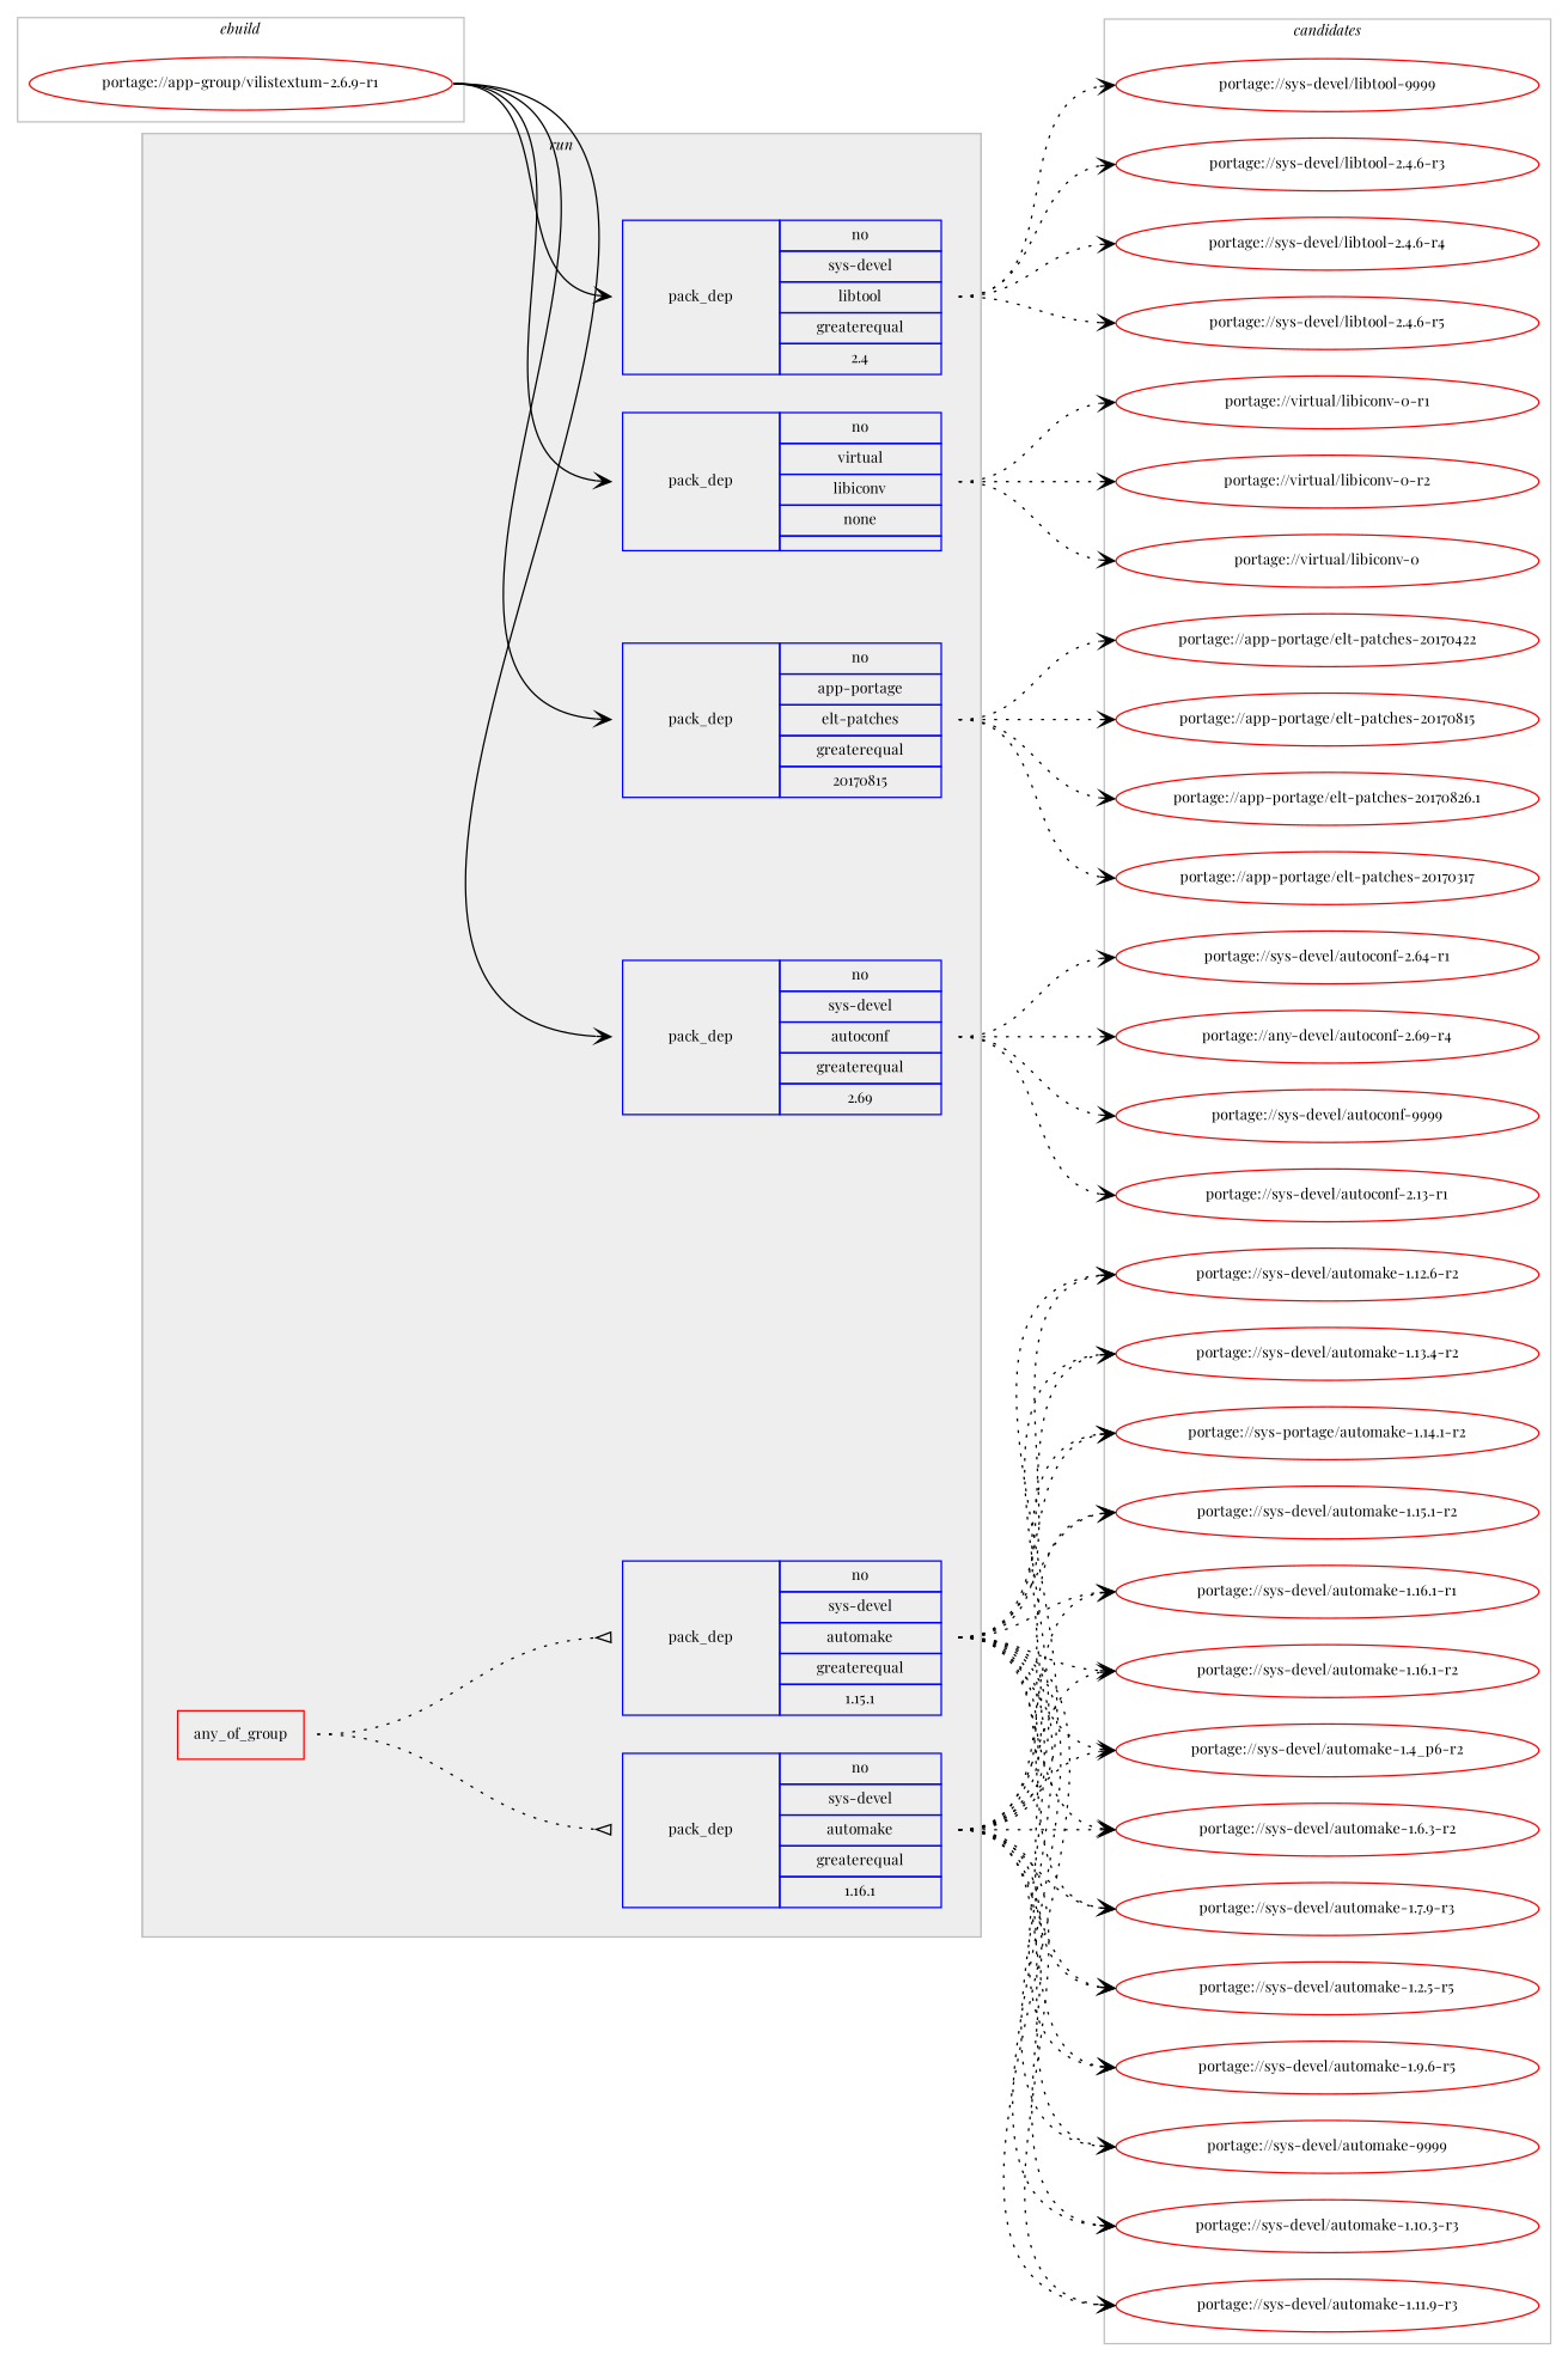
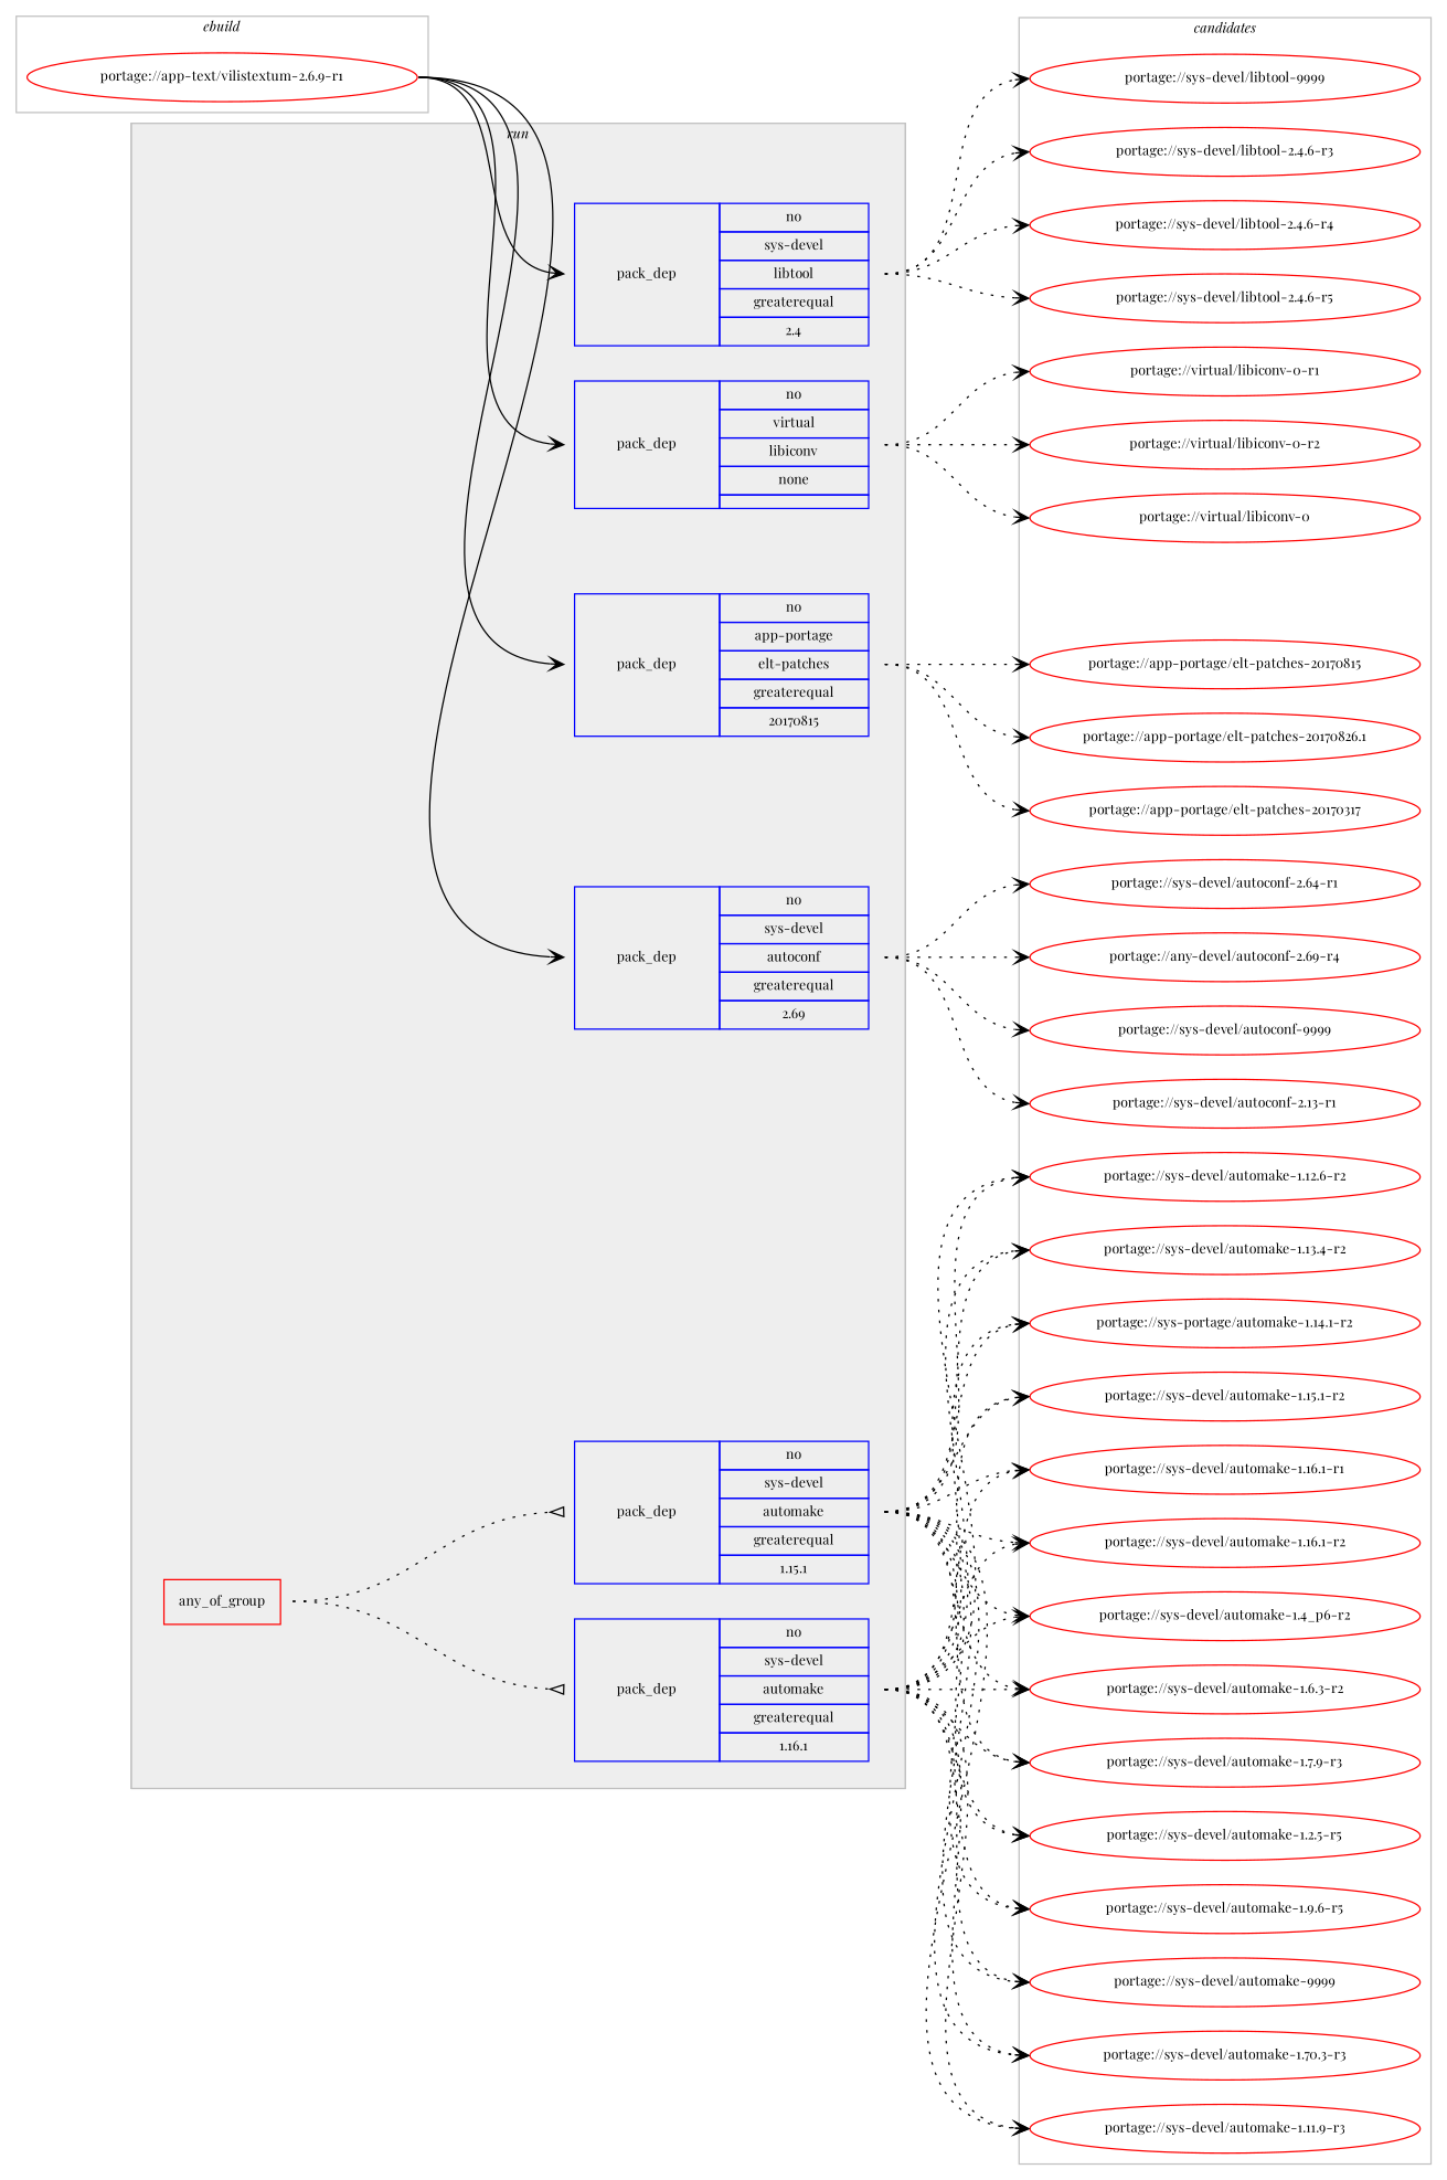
  digraph {
    compound=true
    concentrate=true
    fontname="Playfair Display"
    fontsize=10
    newrank=true
    rankdir=LR
    ranksep=1.5
    node [color=red fontname="Playfair Display" fontsize=10]
    edge [arrowhead=vee fontname="Playfair Display" headport=w style=dotted tailport=e weight=100]
-   n1 [label="portage://app-group/vilistextum-2.6.9-r1" width=4]
+   n1 [label="portage://app-text/vilistextum-2.6.9-r1" width=4]
    n2 [color=blue label=<<TABLE BORDER="0" CELLBORDER="1" CELLSPACING="0" CELLPADDING="4" WIDTH="220"><TR><TD ROWSPAN="6" CELLPADDING="30">pack_dep</TD></TR><TR><TD WIDTH="110">no</TD></TR><TR><TD>sys-devel</TD></TR><TR><TD>automake</TD></TR><TR><TD>greaterequal</TD></TR><TR><TD>1.16.1</TD></TR></TABLE>> shape=none]
    n3 [color=blue label=<<TABLE BORDER="0" CELLBORDER="1" CELLSPACING="0" CELLPADDING="4" WIDTH="220"><TR><TD ROWSPAN="6" CELLPADDING="30">pack_dep</TD></TR><TR><TD WIDTH="110">no</TD></TR><TR><TD>sys-devel</TD></TR><TR><TD>automake</TD></TR><TR><TD>greaterequal</TD></TR><TR><TD>1.15.1</TD></TR></TABLE>> shape=none]
    n4 [label=<<TABLE BORDER="0" CELLBORDER="1" CELLSPACING="0" CELLPADDING="4"><TR><TD CELLPADDING="10">any_of_group</TD></TR></TABLE>> shape=none]
    n5 [color=blue label=<<TABLE BORDER="0" CELLBORDER="1" CELLSPACING="0" CELLPADDING="4" WIDTH="220"><TR><TD ROWSPAN="6" CELLPADDING="30">pack_dep</TD></TR><TR><TD WIDTH="110">no</TD></TR><TR><TD>app-portage</TD></TR><TR><TD>elt-patches</TD></TR><TR><TD>greaterequal</TD></TR><TR><TD>20170815</TD></TR></TABLE>> shape=none]
    n6 [color=blue label=<<TABLE BORDER="0" CELLBORDER="1" CELLSPACING="0" CELLPADDING="4" WIDTH="220"><TR><TD ROWSPAN="6" CELLPADDING="30">pack_dep</TD></TR><TR><TD WIDTH="110">no</TD></TR><TR><TD>sys-devel</TD></TR><TR><TD>autoconf</TD></TR><TR><TD>greaterequal</TD></TR><TR><TD>2.69</TD></TR></TABLE>> shape=none]
    n7 [color=blue label=<<TABLE BORDER="0" CELLBORDER="1" CELLSPACING="0" CELLPADDING="4" WIDTH="220"><TR><TD ROWSPAN="6" CELLPADDING="30">pack_dep</TD></TR><TR><TD WIDTH="110">no</TD></TR><TR><TD>sys-devel</TD></TR><TR><TD>libtool</TD></TR><TR><TD>greaterequal</TD></TR><TR><TD>2.4</TD></TR></TABLE>> shape=none]
    n8 [color=blue label=<<TABLE BORDER="0" CELLBORDER="1" CELLSPACING="0" CELLPADDING="4" WIDTH="220"><TR><TD ROWSPAN="6" CELLPADDING="30">pack_dep</TD></TR><TR><TD WIDTH="110">no</TD></TR><TR><TD>virtual</TD></TR><TR><TD>libiconv</TD></TR><TR><TD>none</TD></TR><TR><TD></TD></TR></TABLE>> shape=none]
-   n9 [label="portage://sys-devel/automake-1.10.3-r3" width=4]
+   n9 [label="portage://sys-devel/automake-1.70.3-r3" width=4]
    n10 [label="portage://sys-devel/automake-1.11.9-r3" width=4]
    n11 [label="portage://sys-devel/automake-1.12.6-r2" width=4]
    n12 [label="portage://sys-devel/automake-1.13.4-r2" width=4]
    n13 [label="portage://sys-portage/automake-1.14.1-r2" width=4]
    n14 [label="portage://sys-devel/automake-1.15.1-r2" width=4]
    n15 [label="portage://sys-devel/automake-1.16.1-r1" width=4]
    n16 [label="portage://sys-devel/automake-1.16.1-r2" width=4]
    n17 [label="portage://sys-devel/automake-1.4_p6-r2" width=4]
    n18 [label="portage://sys-devel/automake-1.6.3-r2" width=4]
    n19 [label="portage://sys-devel/automake-1.7.9-r3" width=4]
    n20 [label="portage://sys-devel/automake-1.2.5-r5" width=4]
    n21 [label="portage://sys-devel/automake-1.9.6-r5" width=4]
    n22 [label="portage://sys-devel/automake-9999" width=4]
    n23 [label="portage://app-portage/elt-patches-20170317" width=4]
-   n24 [label="portage://app-portage/elt-patches-20170422" width=4]
    n25 [label="portage://app-portage/elt-patches-20170815" width=4]
    n26 [label="portage://app-portage/elt-patches-20170826.1" width=4]
    n27 [label="portage://sys-devel/autoconf-2.13-r1" width=4]
    n28 [label="portage://sys-devel/autoconf-2.64-r1" width=4]
    n29 [label="portage://any-devel/autoconf-2.69-r4" width=4]
    n30 [label="portage://sys-devel/autoconf-9999" width=4]
    n31 [label="portage://sys-devel/libtool-2.4.6-r3" width=4]
    n32 [label="portage://sys-devel/libtool-2.4.6-r4" width=4]
    n33 [label="portage://sys-devel/libtool-2.4.6-r5" width=4]
    n34 [label="portage://sys-devel/libtool-9999" width=4]
    n35 [label="portage://virtual/libiconv-0" width=4]
    n36 [label="portage://virtual/libiconv-0-r1" width=4]
    n37 [label="portage://virtual/libiconv-0-r2" width=4]
    subgraph cluster_1 {
      color=gray
      label=<<i>ebuild</i>>
      rank=same
      n1
    }
    subgraph cluster_2 {
      color=gray
      label=<<i>dependencies</i>>
      subgraph cluster_3 {
        color=gray
        fillcolor="#eeeeee"
        label=<<i>compile</i>>
        style=filled
        subgraph sub_4 {
          color=gray
          fillcolor="#eeeeee"
          label=<<i>compile</i>>
          style=filled
          n4
          subgraph sub_5 {
            color=gray
            fillcolor="#eeeeee"
            label=<<i>compile</i>>
            style=filled
            n2
          }
          subgraph sub_6 {
            color=gray
            fillcolor="#eeeeee"
            label=<<i>compile</i>>
            style=filled
            n3
          }
        }
        subgraph sub_7 {
          color=gray
          fillcolor="#eeeeee"
          label=<<i>compile</i>>
          style=filled
          n5
        }
        subgraph sub_8 {
          color=gray
          fillcolor="#eeeeee"
          label=<<i>compile</i>>
          style=filled
          n6
        }
        subgraph sub_9 {
          color=gray
          fillcolor="#eeeeee"
          label=<<i>compile</i>>
          style=filled
          n7
        }
        subgraph sub_10 {
          color=gray
          fillcolor="#eeeeee"
          label=<<i>compile</i>>
          style=filled
          n8
        }
      }
      subgraph cluster_11 {
        color=gray
        fillcolor="#eeeeee"
        label=<<i>compile and run</i>>
        style=filled
      }
      subgraph cluster_12 {
        color=gray
        fillcolor="#eeeeee"
        label=<<i>run</i>>
        style=filled
      }
    }
    subgraph cluster_13 {
      color=gray
      label=<<i>candidates</i>>
      rank=same
      subgraph sub_14 {
        color=black
        label=<<i>candidates</i>>
        nodesep=1
        rank=same
        n9
        n10
        n11
        n12
        n13
        n14
        n15
        n16
        n17
        n18
        n19
        n20
        n21
        n22
      }
      subgraph sub_15 {
        color=black
        label=<<i>candidates</i>>
        nodesep=1
        rank=same
        n9
        n10
        n11
        n12
        n13
        n14
        n15
        n16
        n17
        n18
        n19
        n20
        n21
        n22
      }
      subgraph sub_16 {
        color=black
        label=<<i>candidates</i>>
        nodesep=1
        rank=same
        n23
-       n24
        n25
        n26
      }
      subgraph sub_17 {
        color=black
        label=<<i>candidates</i>>
        nodesep=1
        rank=same
        n27
        n28
        n29
        n30
      }
      subgraph sub_18 {
        color=black
        label=<<i>candidates</i>>
        nodesep=1
        rank=same
        n31
        n32
        n33
        n34
      }
      subgraph sub_19 {
        color=black
        label=<<i>candidates</i>>
        nodesep=1
        rank=same
        n35
        n36
        n37
      }
    }
    n1 -> n5 [style=solid weight=20]
    n1 -> n6 [style=solid weight=20]
    n1 -> n7 [style=solid weight=20]
    n1 -> n8 [style=solid weight=20]
    n2 -> n9
    n2 -> n10
    n2 -> n11
    n2 -> n12
    n2 -> n13
    n2 -> n14
    n2 -> n15
    n2 -> n16
    n2 -> n17
    n2 -> n18
    n2 -> n19
    n2 -> n20
    n2 -> n21
    n2 -> n22
    n3 -> n9
    n3 -> n10
    n3 -> n11
    n3 -> n12
    n3 -> n13
    n3 -> n14
    n3 -> n15
    n3 -> n16
    n3 -> n17
    n3 -> n18
    n3 -> n19
    n3 -> n20
    n3 -> n21
    n3 -> n22
    n4 -> n2 [arrowhead=oinv weight=20]
    n4 -> n3 [arrowhead=oinv weight=20]
    n5 -> n23
-   n5 -> n24
    n5 -> n25
    n5 -> n26
    n6 -> n27
    n6 -> n28
    n6 -> n29
    n6 -> n30
    n7 -> n31
    n7 -> n32
    n7 -> n33
    n7 -> n34
    n8 -> n35
    n8 -> n36
    n8 -> n37
  }
